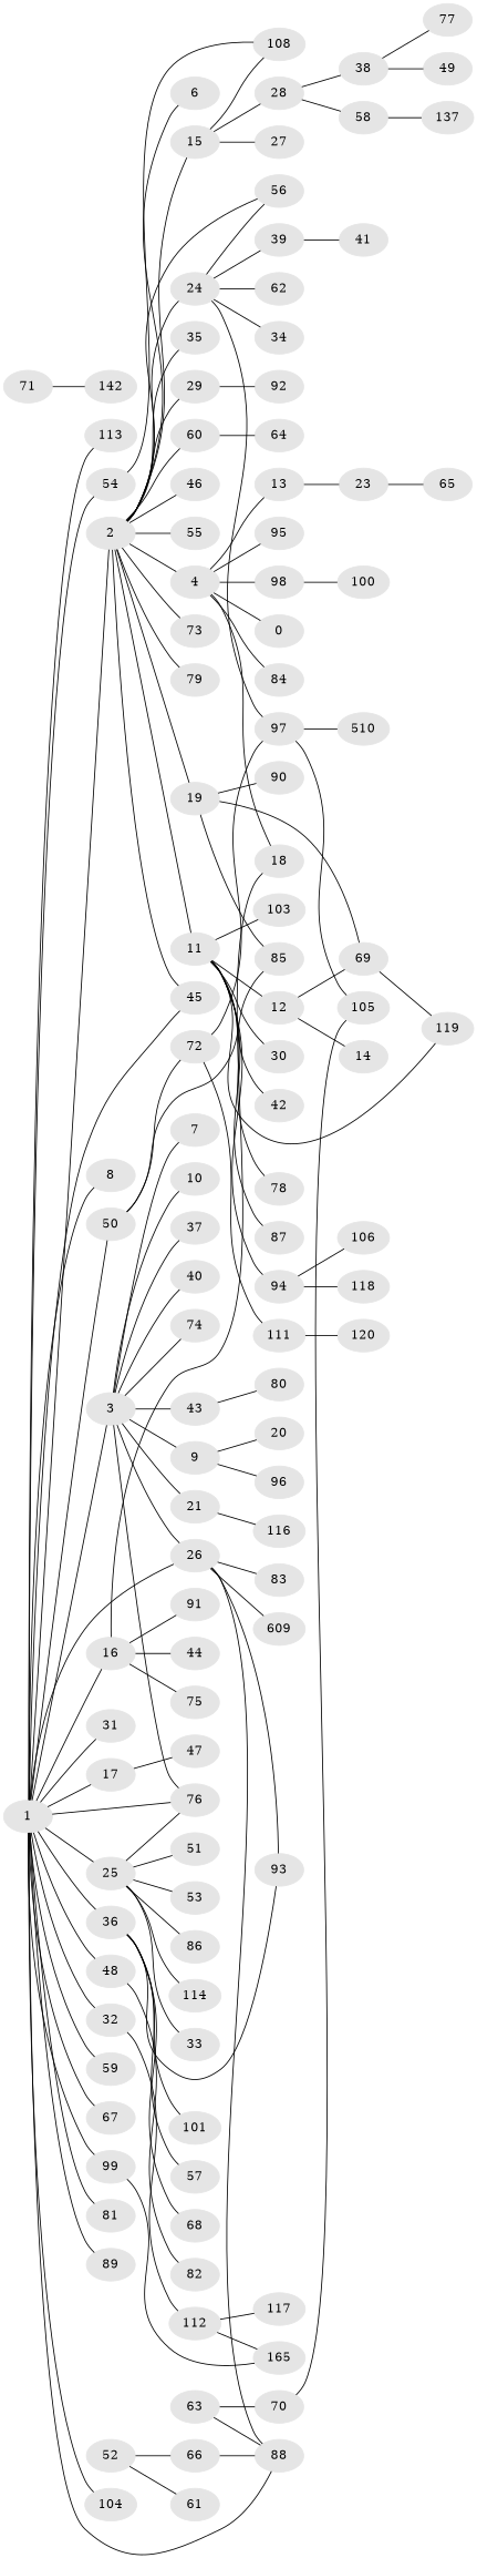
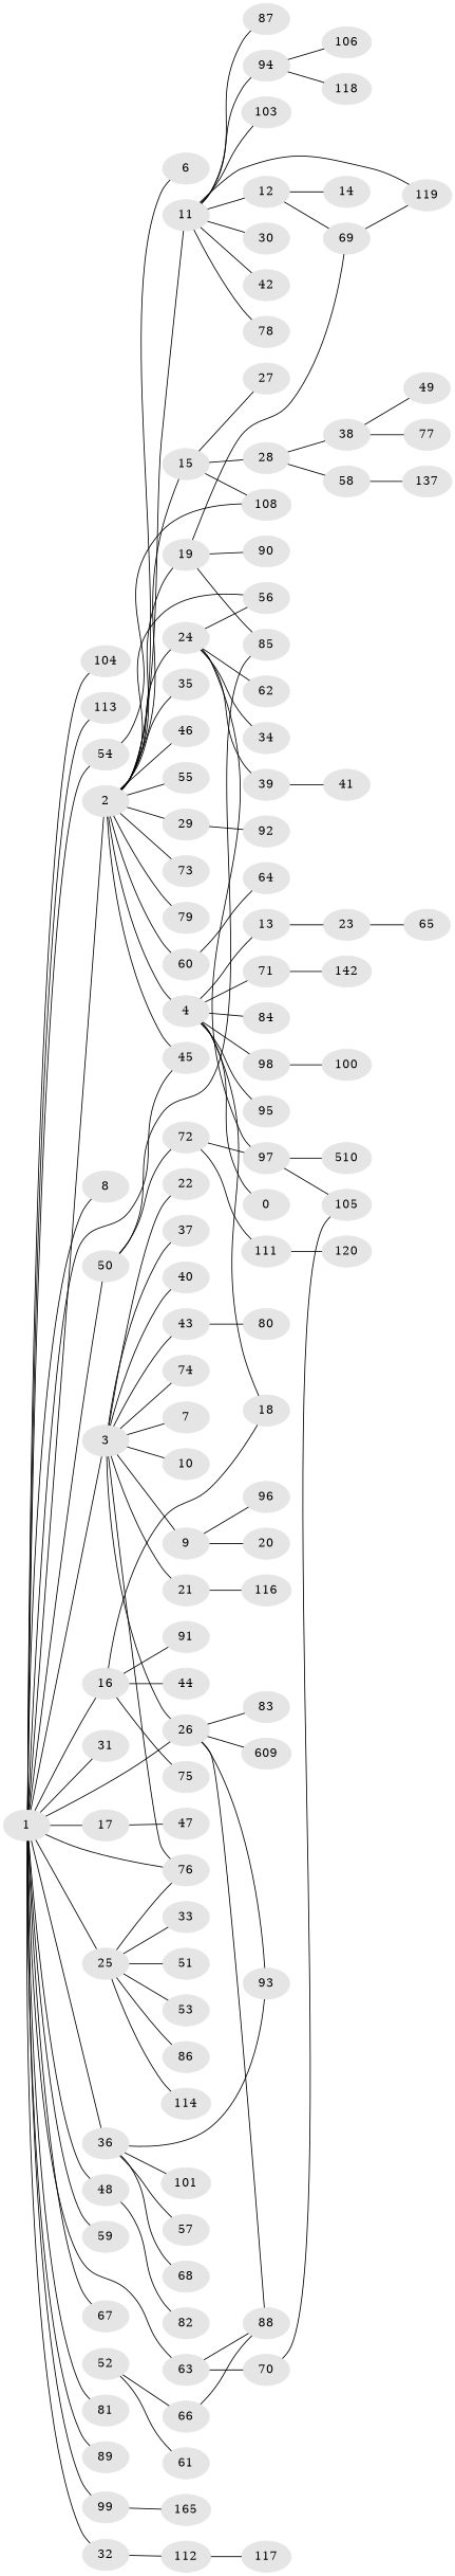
  graph {
    fontname="DejaVu Serif"
    rankdir=LR
    node [color=gray90 fontname="DejaVu Serif" style=filled]
    edge [fontname="DejaVu Serif"]
    1
    2
    3
    8
    16
    17
    25
    26
    31
    32
    36
    45
    48
    50
    54
    59
    63
    67
    76
    81
    89
    99
    104
    113
    4
    6
    11
    15
    19
    24
    29
    35
    46
    55
    56
    60
    73
    79
    7
    9
    10
    21
+   22
    37
    40
    43
    74
    18
    44
    75
    91
    47
    33
    51
    53
    86
    114
    83
    88
    93
    n61 [label=609]
    112
    57
    68
    101
    82
    85
    72
    108
    70
    n71 [label=165]
    n72 [label=0]
    13
    71
    84
    95
    98
    12
    30
    42
    78
    87
    94
    103
    119
    27
    28
    69
    90
    34
    39
    62
    97
    92
    64
    20
    96
    116
    80
    52
    61
    66
    23
    n104 [label=142]
    100
    14
    106
    118
    65
    38
    58
    41
    105
    n114 [label=510]
    49
    77
    n117 [label=137]
    117
    111
    120
    1 -- 2
    1 -- 3
    1 -- 8
    1 -- 16
    1 -- 17
    1 -- 25
    1 -- 26
    1 -- 31
    1 -- 32
    1 -- 36
    1 -- 45
    1 -- 48
    1 -- 50
    1 -- 54
    1 -- 59
-   1 -- 88
+   1 -- 63
    1 -- 67
    1 -- 76
    1 -- 81
    1 -- 89
    1 -- 99
    1 -- 104
    1 -- 113
    2 -- 45
    2 -- 4
    2 -- 6
    2 -- 11
    2 -- 15
    2 -- 19
    2 -- 24
    2 -- 29
    2 -- 35
    2 -- 46
    2 -- 55
    2 -- 56
    2 -- 60
    2 -- 73
    2 -- 79
    3 -- 26
    3 -- 76
    3 -- 7
    3 -- 9
    3 -- 10
    3 -- 21
+   3 -- 22
    3 -- 37
    3 -- 40
    3 -- 43
    3 -- 74
    16 -- 18
    16 -- 44
    16 -- 75
    16 -- 91
    17 -- 47
    25 -- 76
    25 -- 33
    25 -- 51
    25 -- 53
    25 -- 86
    25 -- 114
    26 -- 83
    26 -- 88
    26 -- 93
    26 -- n61
    32 -- 112
    36 -- 93
    36 -- 57
    36 -- 68
    36 -- 101
    48 -- 82
    50 -- 85
    50 -- 72
    54 -- 108
    63 -- 88
    63 -- 70
    99 -- n71
    4 -- 18
    4 -- n72
    4 -- 13
+   4 -- 71
    4 -- 84
    4 -- 95
    4 -- 98
    11 -- 12
    11 -- 30
    11 -- 42
    11 -- 78
    11 -- 87
    11 -- 94
    11 -- 103
    11 -- 119
    15 -- 108
    15 -- 27
    15 -- 28
    19 -- 85
    19 -- 69
    19 -- 90
    24 -- 56
    24 -- 34
    24 -- 39
    24 -- 62
    24 -- 97
    29 -- 92
    60 -- 64
    9 -- 20
    9 -- 96
    21 -- 116
    43 -- 80
-   112 -- n71
    112 -- 117
    72 -- 97
    72 -- 111
    70 -- 105
    13 -- 23
    71 -- n104
    98 -- 100
    12 -- 69
    12 -- 14
    94 -- 106
    94 -- 118
    28 -- 38
    28 -- 58
    69 -- 119
    39 -- 41
    97 -- 105
    97 -- n114
    52 -- 61
    52 -- 66
    66 -- 88
    23 -- 65
    38 -- 49
    38 -- 77
    58 -- n117
    111 -- 120
  }
